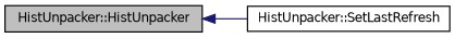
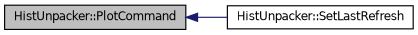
  digraph {
    rankdir=LR
    node [color=black fontname=Helvetica fontsize=10 shape=record style=filled]
-   n1 [fillcolor=grey75 fontcolor=black height=0.2 label="HistUnpacker::HistUnpacker" width=0.4]
+   n1 [fillcolor=grey75 fontcolor=black height=0.2 label="HistUnpacker::PlotCommand" width=0.4]
    n2 [fillcolor=white height=0.2 label="HistUnpacker::SetLastRefresh" width=0.4]
    n1 -> n2 [color=midnightblue dir=back fontname=Helvetica fontsize=10 labelfontname=Helvetica labelfontsize=10 style=solid]
  }
